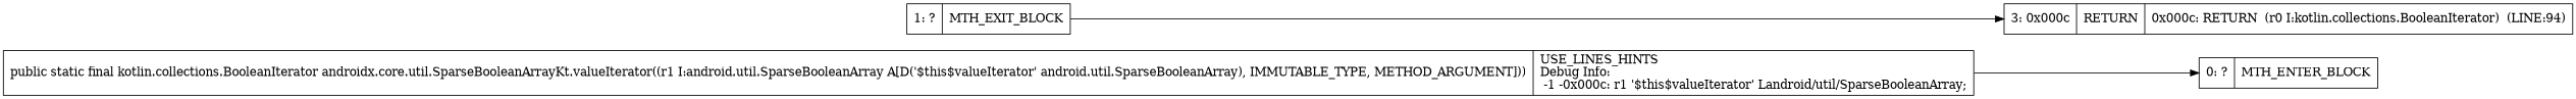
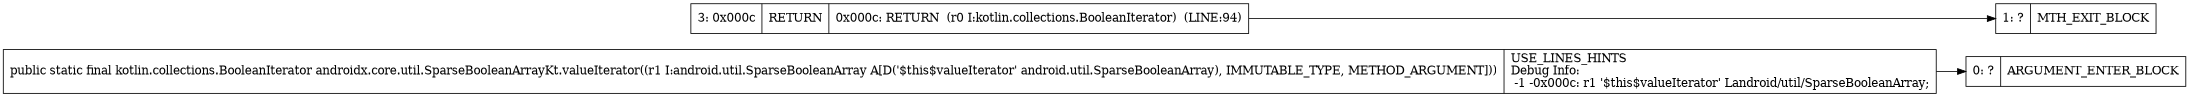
  digraph {
    rankdir=LR
    node [shape=record]
-   n1 [label="{0\:\ ?|MTH_ENTER_BLOCK\l}"]
+   n1 [label="{0\:\ ?|ARGUMENT_ENTER_BLOCK\l}"]
    n2 [label="{3\:\ 0x000c|RETURN\l|0x000c: RETURN  (r0 I:kotlin.collections.BooleanIterator)  (LINE:94)\l}"]
    n3 [label="{1\:\ ?|MTH_EXIT_BLOCK\l}"]
    n4 [label="{public static final kotlin.collections.BooleanIterator androidx.core.util.SparseBooleanArrayKt.valueIterator((r1 I:android.util.SparseBooleanArray A[D('$this$valueIterator' android.util.SparseBooleanArray), IMMUTABLE_TYPE, METHOD_ARGUMENT]))  | USE_LINES_HINTS\lDebug Info:\l  \-1 \-0x000c: r1 '$this$valueIterator' Landroid\/util\/SparseBooleanArray;\l}"]
-   n3 -> n2
+   n2 -> n3
    n4 -> n1
  }
